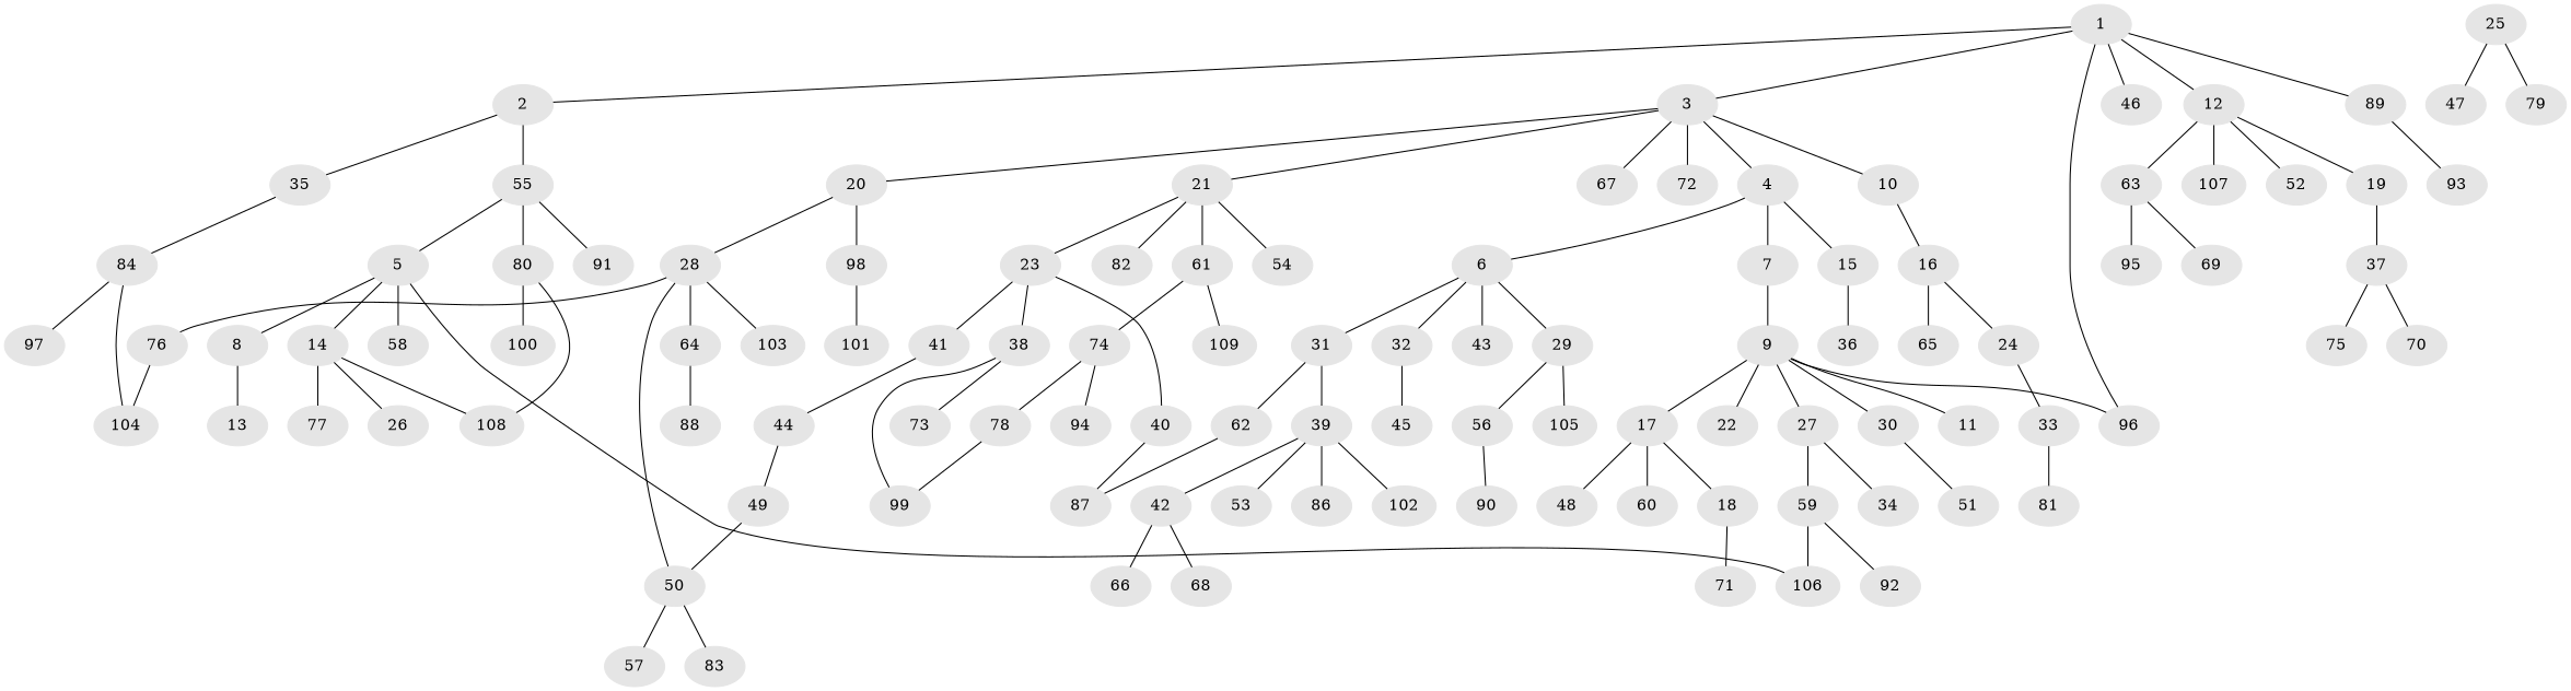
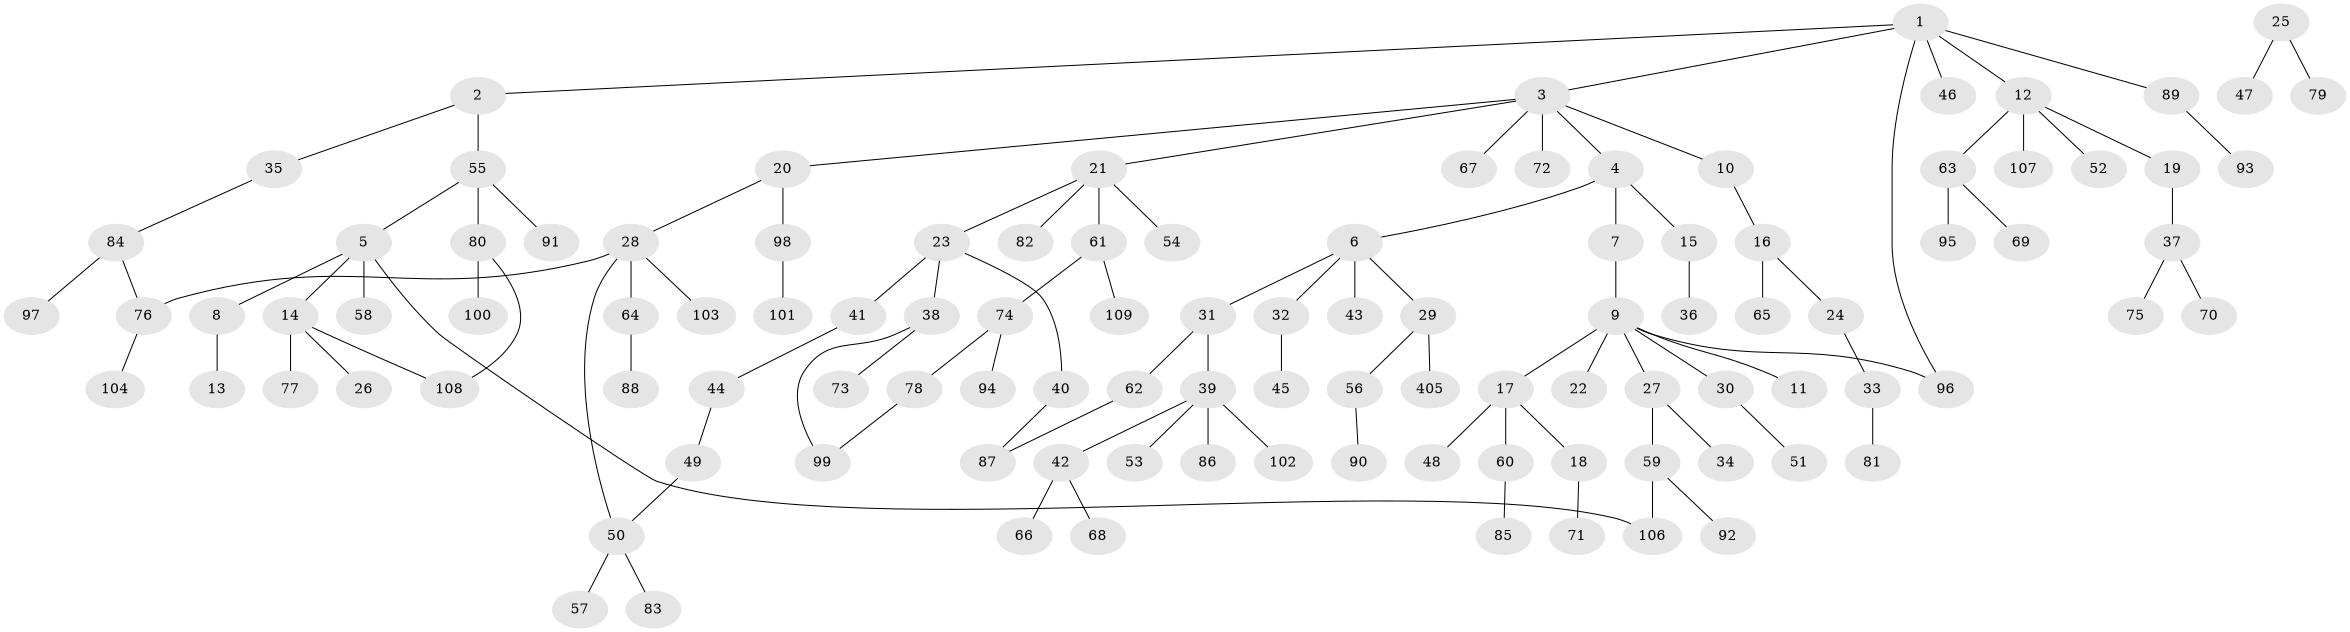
  graph {
    node [color=gray90 style=filled]
    1
    2
    3
    12
    46
    89
    96
    35
    55
    4
    10
    20
    21
    67
    72
    19
    52
    63
    107
    93
    5
    8
    14
    58
    106
    84
    80
    91
    6
    7
    15
    16
    28
    98
    23
    54
    61
    82
    29
    31
    32
    43
    9
    36
    13
    26
    77
    108
    56
-   105
+   105 [label=405]
    39
    62
    45
    11
    17
    22
    27
    30
    18
    48
    60
    34
    59
    51
    24
    65
    37
    69
    95
    33
    71
+   85
    70
    75
    25
    47
    79
    50
    64
    76
    103
    101
    38
    40
    41
    74
    109
    73
    99
    87
    44
    81
    92
    57
    83
    88
    104
    90
    42
    53
    86
    102
    97
    66
    68
    49
    100
    78
    94
    1 -- 2
    1 -- 3
    1 -- 12
    1 -- 46
    1 -- 89
    1 -- 96
    2 -- 35
    2 -- 55
    3 -- 4
    3 -- 10
    3 -- 20
    3 -- 21
    3 -- 67
    3 -- 72
    12 -- 19
    12 -- 52
    12 -- 63
    12 -- 107
    89 -- 93
    35 -- 84
    55 -- 5
    55 -- 80
    55 -- 91
    4 -- 6
    4 -- 7
    4 -- 15
    10 -- 16
    20 -- 28
    20 -- 98
    21 -- 23
    21 -- 54
    21 -- 61
    21 -- 82
    19 -- 37
    63 -- 69
    63 -- 95
    5 -- 8
    5 -- 14
    5 -- 58
    5 -- 106
    8 -- 13
    14 -- 26
    14 -- 77
    14 -- 108
-   84 -- 104
+   84 -- 76
    84 -- 97
    80 -- 108
    80 -- 100
    6 -- 29
    6 -- 31
    6 -- 32
    6 -- 43
    7 -- 9
    15 -- 36
    16 -- 24
    16 -- 65
    28 -- 50
    28 -- 64
    28 -- 76
    28 -- 103
    98 -- 101
    23 -- 38
    23 -- 40
    23 -- 41
    61 -- 74
    61 -- 109
    29 -- 56
    29 -- 105
    31 -- 39
    31 -- 62
    32 -- 45
    9 -- 96
    9 -- 11
    9 -- 17
    9 -- 22
    9 -- 27
    9 -- 30
    56 -- 90
    39 -- 42
    39 -- 53
    39 -- 86
    39 -- 102
    62 -- 87
    17 -- 18
    17 -- 48
    17 -- 60
    27 -- 34
    27 -- 59
    30 -- 51
    18 -- 71
+   60 -- 85
    59 -- 106
    59 -- 92
    24 -- 33
    37 -- 70
    37 -- 75
    33 -- 81
    25 -- 47
    25 -- 79
    50 -- 57
    50 -- 83
    64 -- 88
    76 -- 104
    38 -- 73
    38 -- 99
    40 -- 87
    41 -- 44
    74 -- 78
    74 -- 94
    44 -- 49
    42 -- 66
    42 -- 68
    49 -- 50
    78 -- 99
  }
